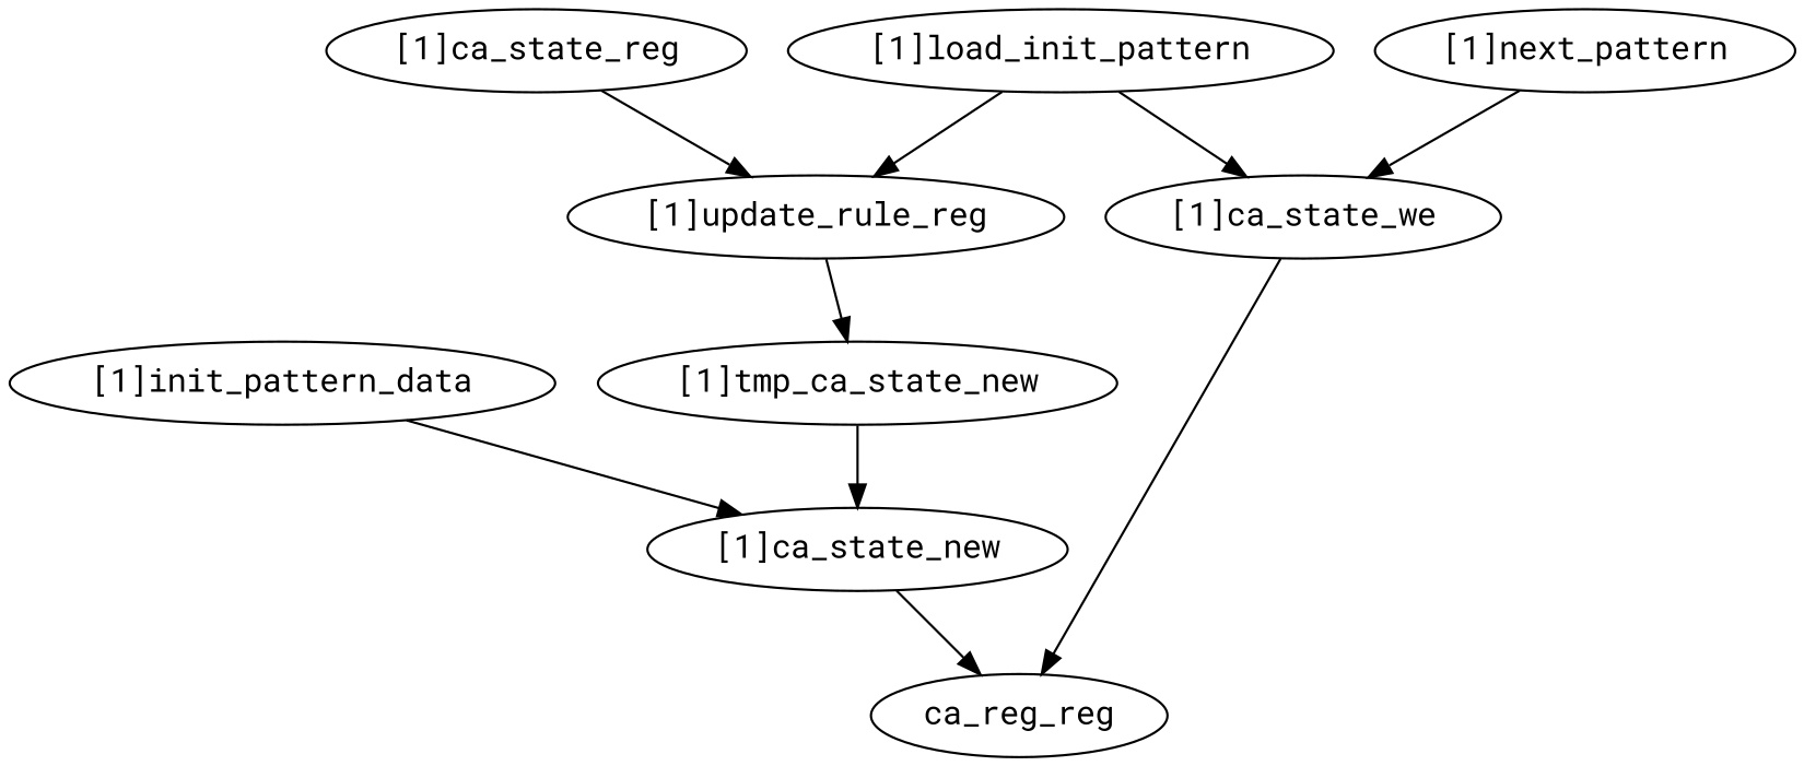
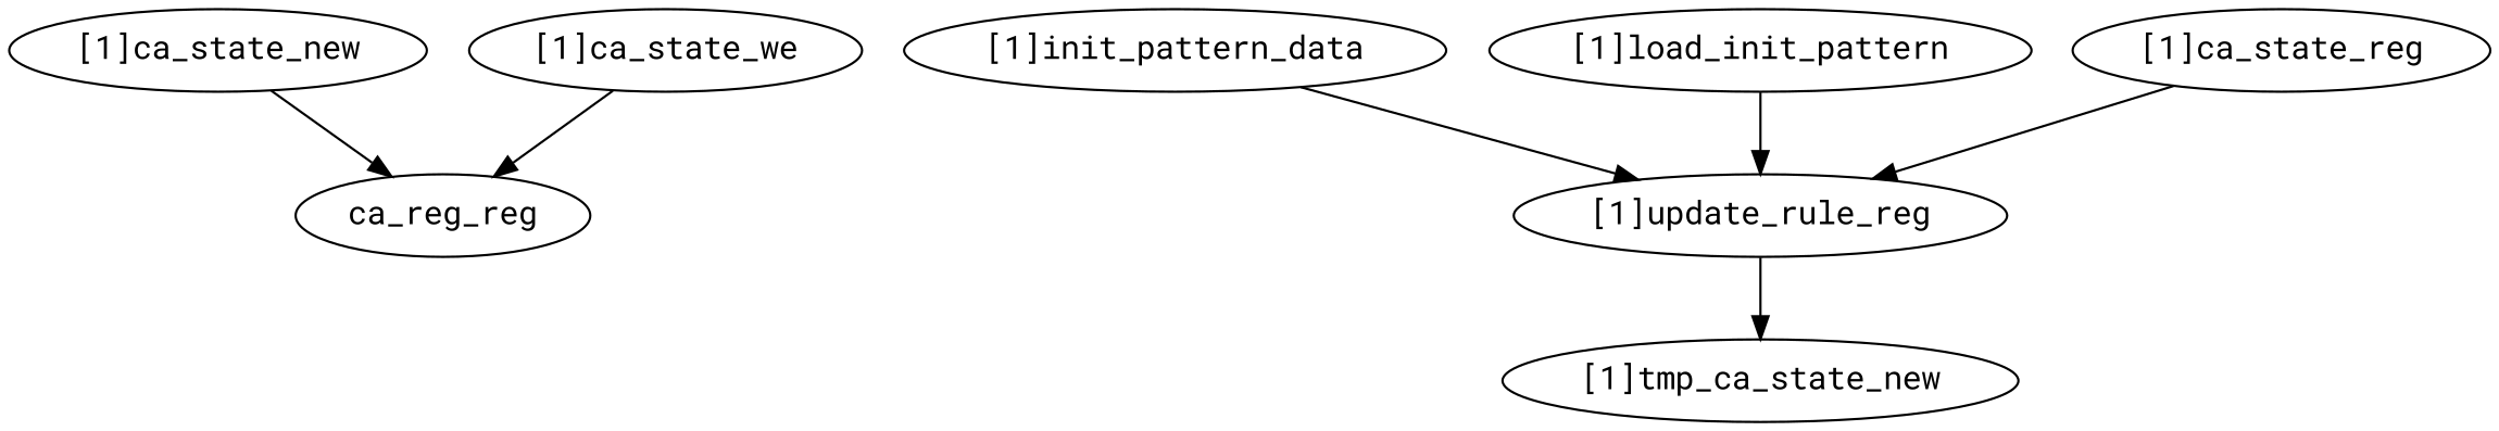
  strict digraph {
    fontname="Roboto Mono"
    node [complexity=6 fontname="Roboto Mono"]
    edge [fontname="Roboto Mono"]
    n1 [complexity=2 importance=0.219051346161 label=ca_reg_reg rank=0.109525673081]
    "[1]init_pattern_data" [importance=0.428638009897 rank=0.0714396683162]
    "[1]ca_state_new" [complexity=4 importance=0.385154789006 rank=0.0962886972514]
    "[1]ca_state_we" [complexity=3 importance=0.295146982777 rank=0.0983823275923]
    "[1]load_init_pattern" [complexity=5 importance=0.813792798903 rank=0.162758559781]
    "[1]update_rule_reg" [complexity=518 importance=144.780791727 rank=0.279499597929]
    "[1]ca_state_reg" [complexity=102 importance=434.224317488 rank=4.25710115184]
    "[1]tmp_ca_state_new" [importance=0.565167790937 rank=0.0941946318229]
-   "[1]next_pattern" [complexity=5 importance=0.633777186445 rank=0.126755437289]
-   "[1]init_pattern_data" -> "[1]ca_state_new"
+   "[1]init_pattern_data" -> "[1]update_rule_reg"
    "[1]ca_state_new" -> n1
    "[1]ca_state_we" -> n1
-   "[1]load_init_pattern" -> "[1]ca_state_we"
    "[1]load_init_pattern" -> "[1]update_rule_reg"
    "[1]update_rule_reg" -> "[1]tmp_ca_state_new"
    "[1]ca_state_reg" -> "[1]update_rule_reg"
-   "[1]tmp_ca_state_new" -> "[1]ca_state_new"
-   "[1]next_pattern" -> "[1]ca_state_we"
  }
